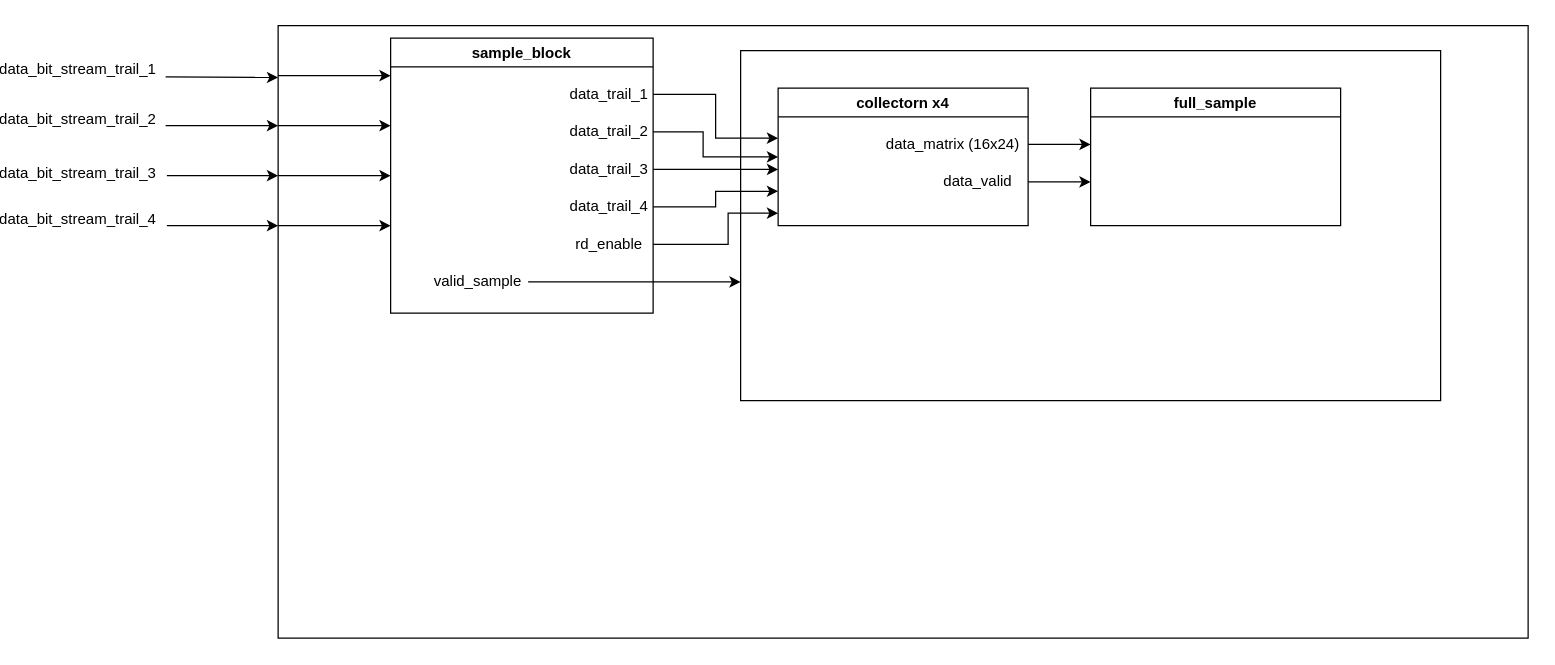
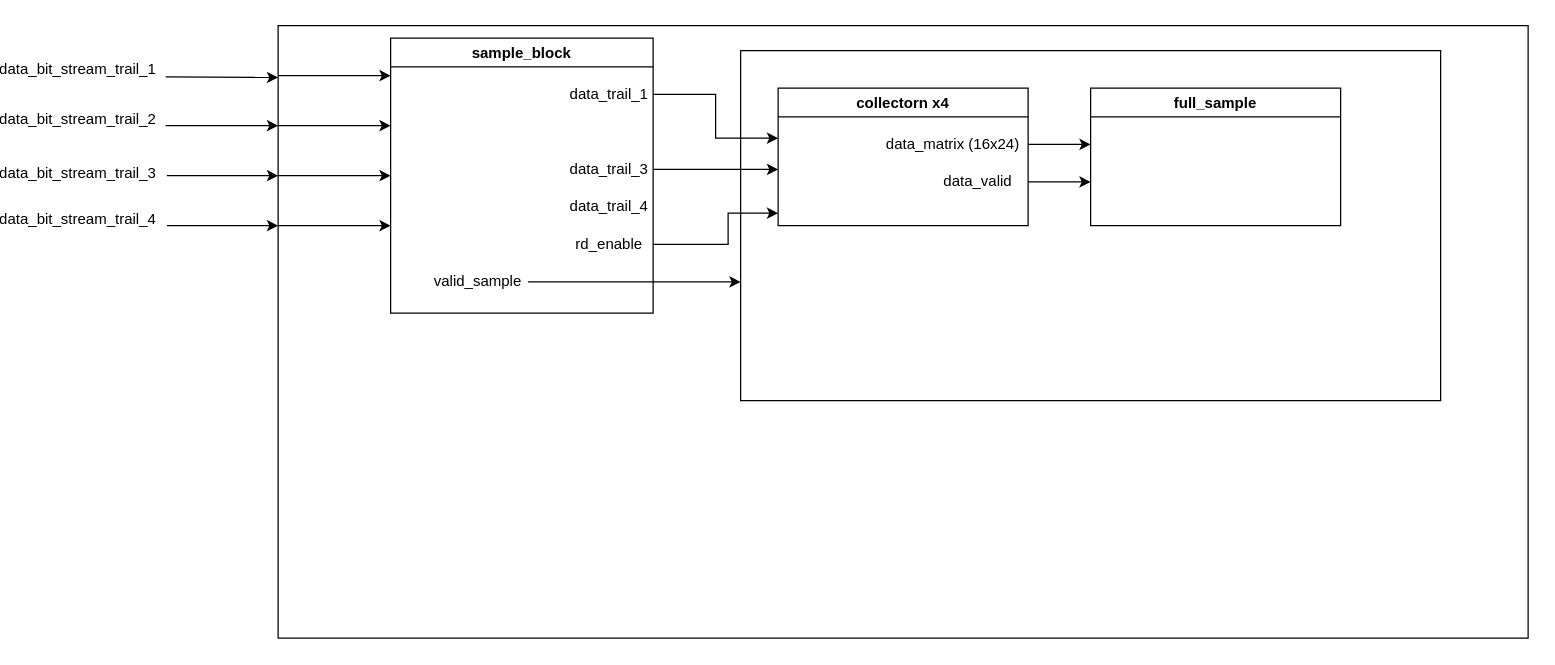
  <mxCell id="0" />
  <mxCell id="1" parent="0" />
  <mxCell id="2" value="" style="rounded=0;whiteSpace=wrap;html=1;" vertex="1" parent="1"><mxGeometry x="210" y="20" width="1000" height="490" as="geometry" /></mxCell>
  <mxCell id="3" value="" style="endArrow=classic;html=1;rounded=0;" edge="1" parent="1"><mxGeometry width="50" height="50" relative="1" as="geometry"><mxPoint x="120" y="100" as="sourcePoint" /><mxPoint x="210" y="100" as="targetPoint" /></mxGeometry></mxCell>
  <mxCell id="4" value="" style="endArrow=classic;html=1;rounded=0;" edge="1" parent="1"><mxGeometry width="50" height="50" relative="1" as="geometry"><mxPoint x="121" y="140" as="sourcePoint" /><mxPoint x="210" y="140" as="targetPoint" /></mxGeometry></mxCell>
  <mxCell id="5" value="" style="endArrow=classic;html=1;rounded=0;" edge="1" parent="1"><mxGeometry width="50" height="50" relative="1" as="geometry"><mxPoint x="121" y="180" as="sourcePoint" /><mxPoint x="210" y="180" as="targetPoint" /></mxGeometry></mxCell>
  <mxCell id="6" value="" style="endArrow=classic;html=1;rounded=0;entryX=-0.001;entryY=0.163;entryDx=0;entryDy=0;entryPerimeter=0;" edge="1" parent="1"><mxGeometry width="50" height="50" relative="1" as="geometry"><mxPoint x="120" y="61" as="sourcePoint" /><mxPoint x="210" y="61.5" as="targetPoint" /></mxGeometry></mxCell>
  <mxCell id="7" value="&lt;div&gt;data_bit_stream_trail_1&lt;/div&gt;" style="text;html=1;strokeColor=none;fillColor=none;align=center;verticalAlign=middle;whiteSpace=wrap;rounded=0;" vertex="1" parent="1"><mxGeometry x="20" y="40" width="60" height="30" as="geometry" /></mxCell>
  <mxCell id="8" value="&lt;div&gt;data_bit_stream_trail_2&lt;/div&gt;" style="text;html=1;strokeColor=none;fillColor=none;align=center;verticalAlign=middle;whiteSpace=wrap;rounded=0;" vertex="1" parent="1"><mxGeometry x="20" y="80" width="60" height="30" as="geometry" /></mxCell>
  <mxCell id="9" value="&lt;div&gt;data_bit_stream_trail_3&lt;/div&gt;&lt;div&gt;&lt;br&gt;&lt;/div&gt;" style="text;html=1;strokeColor=none;fillColor=none;align=center;verticalAlign=middle;whiteSpace=wrap;rounded=0;" vertex="1" parent="1"><mxGeometry x="20" y="130" width="60" height="30" as="geometry" /></mxCell>
  <mxCell id="10" value="&lt;div&gt;data_bit_stream_trail_4&lt;/div&gt;" style="text;html=1;strokeColor=none;fillColor=none;align=center;verticalAlign=middle;whiteSpace=wrap;rounded=0;" vertex="1" parent="1"><mxGeometry x="20" y="160" width="60" height="30" as="geometry" /></mxCell>
  <mxCell id="11" value="sample_block" style="swimlane;" vertex="1" parent="1"><mxGeometry x="300" y="30" width="210" height="220" as="geometry" /></mxCell>
  <mxCell id="12" value="valid_sample" style="text;html=1;strokeColor=none;fillColor=none;align=center;verticalAlign=middle;whiteSpace=wrap;rounded=0;" vertex="1" parent="11"><mxGeometry x="30" y="180" width="80" height="30" as="geometry" /></mxCell>
  <mxCell id="13" value="data_trail_1" style="text;html=1;strokeColor=none;fillColor=none;align=center;verticalAlign=middle;whiteSpace=wrap;rounded=0;" vertex="1" parent="11"><mxGeometry x="140" y="30" width="70" height="30" as="geometry" /></mxCell>
  <mxCell id="14" value="" style="endArrow=classic;html=1;rounded=0;" edge="1" parent="1"><mxGeometry width="50" height="50" relative="1" as="geometry"><mxPoint x="210" y="60" as="sourcePoint" /><mxPoint x="300" y="60" as="targetPoint" /><Array as="points"><mxPoint x="270" y="60" /></Array></mxGeometry></mxCell>
  <mxCell id="15" value="" style="endArrow=classic;html=1;rounded=0;" edge="1" parent="1"><mxGeometry width="50" height="50" relative="1" as="geometry"><mxPoint x="210" y="100" as="sourcePoint" /><mxPoint x="300" y="100" as="targetPoint" /></mxGeometry></mxCell>
  <mxCell id="16" value="" style="endArrow=classic;html=1;rounded=0;" edge="1" parent="1"><mxGeometry width="50" height="50" relative="1" as="geometry"><mxPoint x="210" y="140" as="sourcePoint" /><mxPoint x="300" y="140" as="targetPoint" /></mxGeometry></mxCell>
  <mxCell id="17" value="" style="endArrow=classic;html=1;rounded=0;" edge="1" parent="1"><mxGeometry width="50" height="50" relative="1" as="geometry"><mxPoint x="210" y="180" as="sourcePoint" /><mxPoint x="300" y="180" as="targetPoint" /></mxGeometry></mxCell>
- <mxCell id="18" value="data_trail_2" style="text;html=1;strokeColor=none;fillColor=none;align=center;verticalAlign=middle;whiteSpace=wrap;rounded=0;" vertex="1" parent="1"><mxGeometry x="440" y="90" width="70" height="30" as="geometry" /></mxCell>
  <mxCell id="19" value="&lt;div&gt;data_trail_3&lt;/div&gt;" style="text;html=1;strokeColor=none;fillColor=none;align=center;verticalAlign=middle;whiteSpace=wrap;rounded=0;" vertex="1" parent="1"><mxGeometry x="440" y="120" width="70" height="30" as="geometry" /></mxCell>
  <mxCell id="20" value="data_trail_4" style="text;html=1;strokeColor=none;fillColor=none;align=center;verticalAlign=middle;whiteSpace=wrap;rounded=0;" vertex="1" parent="1"><mxGeometry x="440" y="150" width="70" height="30" as="geometry" /></mxCell>
  <mxCell id="21" value="rd_enable" style="text;html=1;strokeColor=none;fillColor=none;align=center;verticalAlign=middle;whiteSpace=wrap;rounded=0;" vertex="1" parent="1"><mxGeometry x="440" y="180" width="70" height="30" as="geometry" /></mxCell>
  <mxCell id="22" value="" style="rounded=0;whiteSpace=wrap;html=1;" vertex="1" parent="1"><mxGeometry x="580" y="40" width="560" height="280" as="geometry" /></mxCell>
  <mxCell id="23" value="collectorn x4" style="swimlane;" vertex="1" parent="1"><mxGeometry x="610" y="70" width="200" height="110" as="geometry" /></mxCell>
  <mxCell id="24" style="edgeStyle=orthogonalEdgeStyle;rounded=0;orthogonalLoop=1;jettySize=auto;html=1;" edge="1" parent="1" source="13"><mxGeometry relative="1" as="geometry"><mxPoint x="610" y="110" as="targetPoint" /><Array as="points"><mxPoint x="560" y="75" /><mxPoint x="560" y="110" /></Array></mxGeometry></mxCell>
  <mxCell id="25" style="edgeStyle=orthogonalEdgeStyle;rounded=0;orthogonalLoop=1;jettySize=auto;html=1;" edge="1" parent="1" source="19"><mxGeometry relative="1" as="geometry"><mxPoint x="610" y="135" as="targetPoint" /></mxGeometry></mxCell>
- <mxCell id="26" style="edgeStyle=orthogonalEdgeStyle;rounded=0;orthogonalLoop=1;jettySize=auto;html=1;entryX=0;entryY=0.5;entryDx=0;entryDy=0;" edge="1" parent="1" source="18" target="23"><mxGeometry relative="1" as="geometry"><Array as="points"><mxPoint x="550" y="105" /><mxPoint x="550" y="125" /></Array></mxGeometry></mxCell>
- <mxCell id="27" style="edgeStyle=orthogonalEdgeStyle;rounded=0;orthogonalLoop=1;jettySize=auto;html=1;entryX=0;entryY=0.75;entryDx=0;entryDy=0;" edge="1" parent="1" source="20" target="23"><mxGeometry relative="1" as="geometry"><Array as="points"><mxPoint x="560" y="165" /><mxPoint x="560" y="153" /></Array></mxGeometry></mxCell>
  <mxCell id="28" style="edgeStyle=orthogonalEdgeStyle;rounded=0;orthogonalLoop=1;jettySize=auto;html=1;" edge="1" parent="1" source="21"><mxGeometry relative="1" as="geometry"><mxPoint x="610" y="170" as="targetPoint" /><Array as="points"><mxPoint x="570" y="195" /><mxPoint x="570" y="170" /></Array></mxGeometry></mxCell>
  <mxCell id="29" style="edgeStyle=orthogonalEdgeStyle;rounded=0;orthogonalLoop=1;jettySize=auto;html=1;" edge="1" parent="1" source="12" target="22"><mxGeometry relative="1" as="geometry"><Array as="points"><mxPoint x="560" y="225" /><mxPoint x="560" y="225" /></Array></mxGeometry></mxCell>
  <mxCell id="30" value="full_sample" style="swimlane;" vertex="1" parent="1"><mxGeometry x="860" y="70" width="200" height="110" as="geometry" /></mxCell>
  <mxCell id="31" style="edgeStyle=orthogonalEdgeStyle;rounded=0;orthogonalLoop=1;jettySize=auto;html=1;" edge="1" parent="1" source="32"><mxGeometry relative="1" as="geometry"><mxPoint x="860" y="115" as="targetPoint" /></mxGeometry></mxCell>
  <mxCell id="32" value="data_matrix (16x24)" style="text;html=1;strokeColor=none;fillColor=none;align=center;verticalAlign=middle;whiteSpace=wrap;rounded=0;" vertex="1" parent="1"><mxGeometry x="690" y="100" width="120" height="30" as="geometry" /></mxCell>
  <mxCell id="33" style="edgeStyle=orthogonalEdgeStyle;rounded=0;orthogonalLoop=1;jettySize=auto;html=1;" edge="1" parent="1" source="34"><mxGeometry relative="1" as="geometry"><mxPoint x="860" y="145" as="targetPoint" /></mxGeometry></mxCell>
  <mxCell id="34" value="data_valid" style="text;html=1;strokeColor=none;fillColor=none;align=center;verticalAlign=middle;whiteSpace=wrap;rounded=0;" vertex="1" parent="1"><mxGeometry x="730" y="130" width="80" height="30" as="geometry" /></mxCell>
